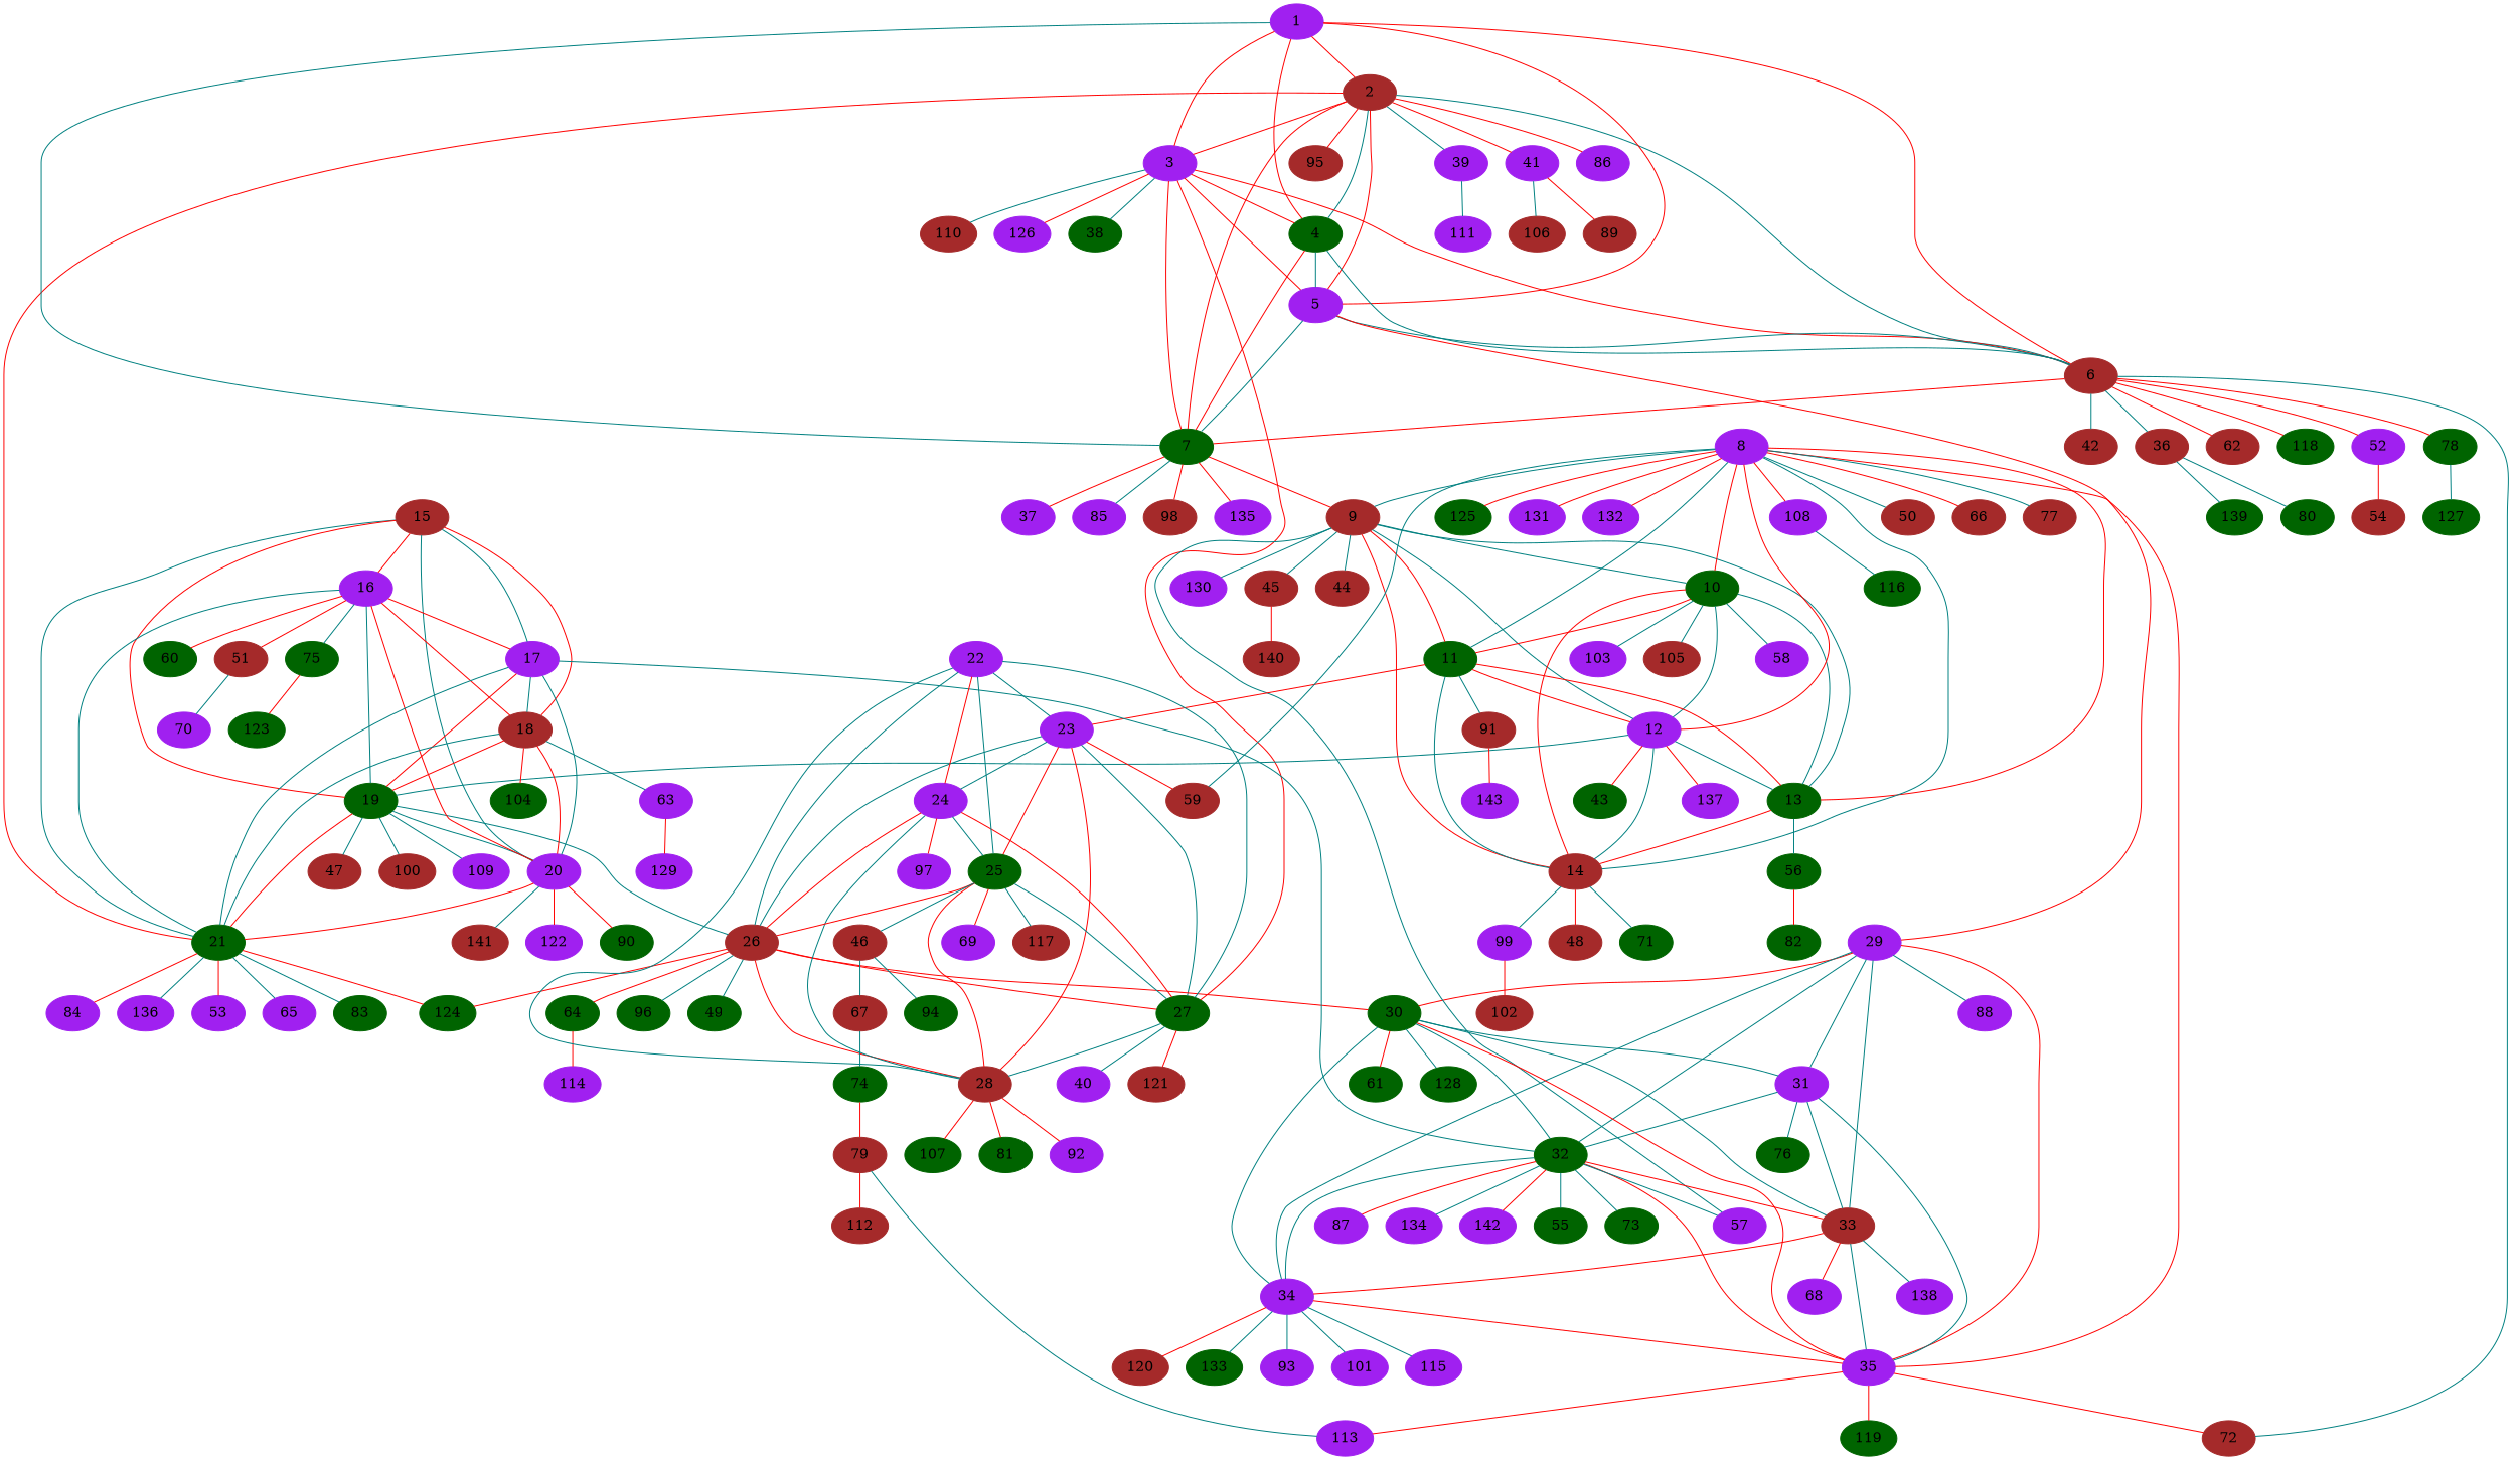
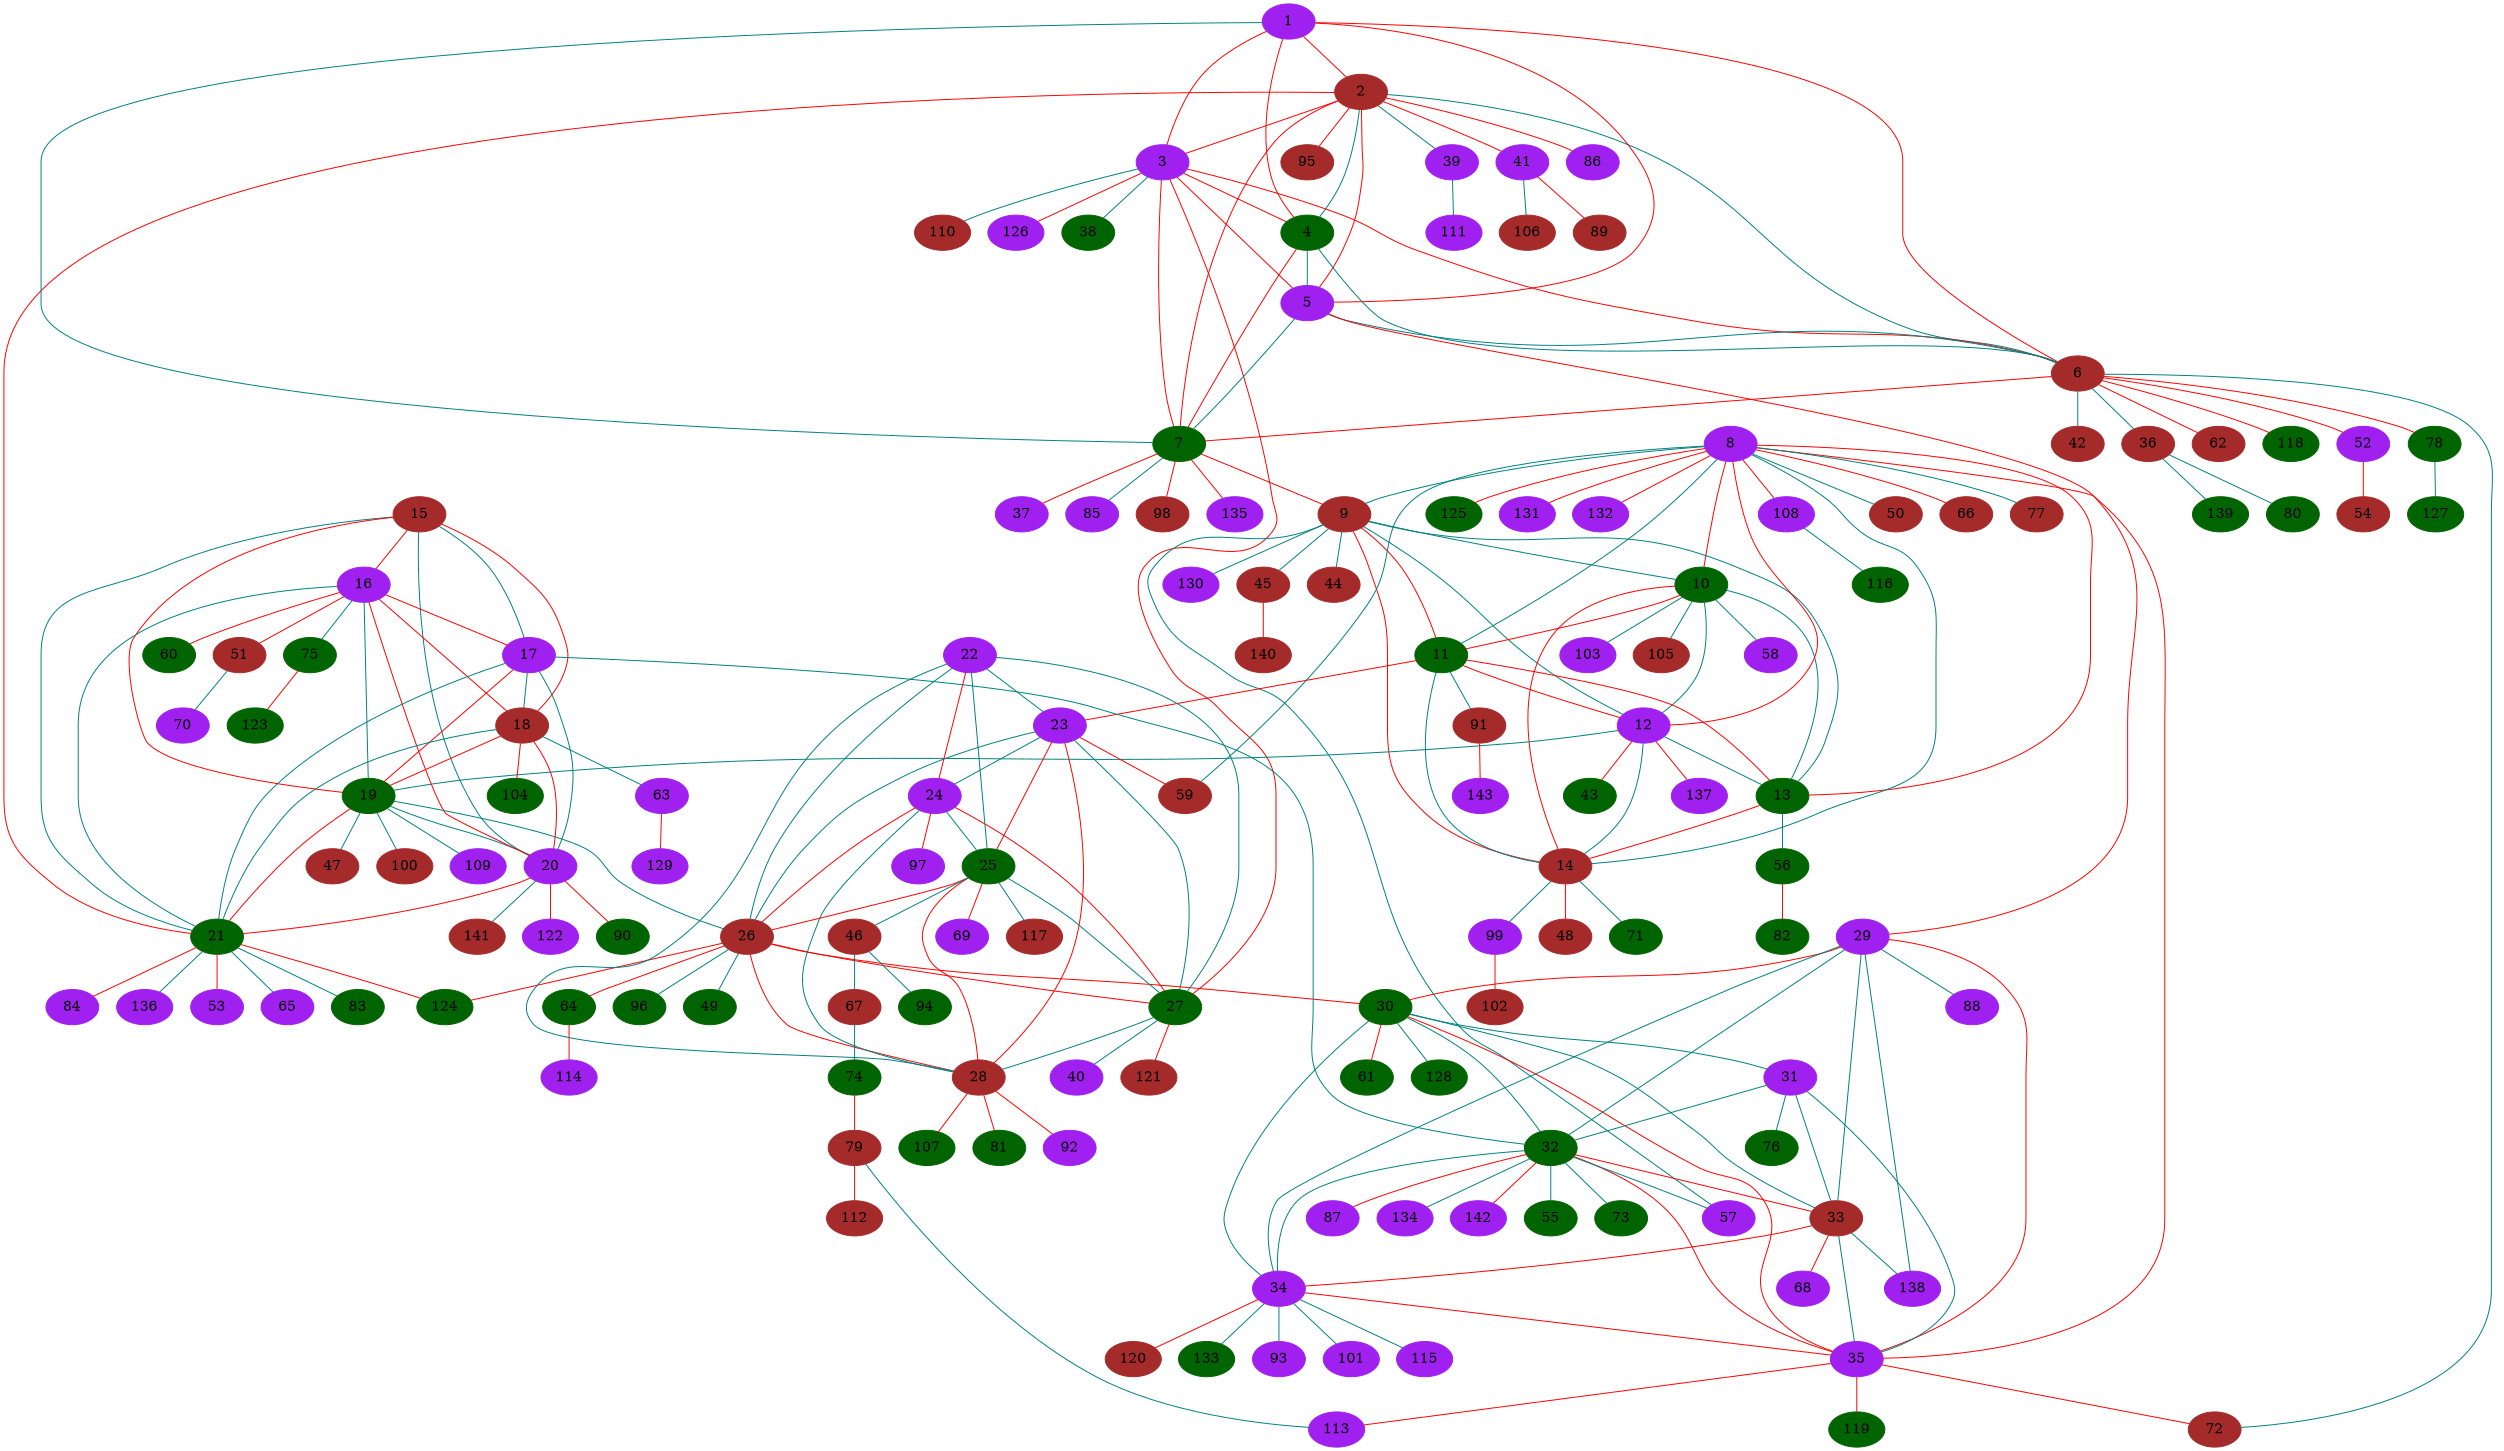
  graph {
    node [color=purple style=filled]
    edge [color=teal]
    2 [color=brown]
    1
    3
    4 [color=darkgreen]
    5
    6 [color=brown]
    7 [color=darkgreen]
    21 [color=darkgreen]
    39
    41
    86
    95 [color=brown]
    27 [color=darkgreen]
    38 [color=darkgreen]
    110 [color=brown]
    126
    29
    36 [color=brown]
    42 [color=brown]
    52
    62 [color=brown]
    72 [color=brown]
    78 [color=darkgreen]
    118 [color=darkgreen]
    9 [color=brown]
    37
    85
    98 [color=brown]
    135
    53
    65
    83 [color=darkgreen]
    84
    124 [color=darkgreen]
    136
    111
    89 [color=brown]
    106 [color=brown]
    28 [color=brown]
    40
    121 [color=brown]
    35
    32 [color=darkgreen]
    30 [color=darkgreen]
    31
    33 [color=brown]
    34
    88
    80 [color=darkgreen]
    139 [color=darkgreen]
    54 [color=brown]
    127 [color=darkgreen]
    10 [color=darkgreen]
    11 [color=darkgreen]
    12
    13 [color=darkgreen]
    14 [color=brown]
    44 [color=brown]
    45 [color=brown]
    57
    130
    8
    50 [color=brown]
    59 [color=brown]
    66 [color=brown]
    77 [color=brown]
    108
    125 [color=darkgreen]
    131
    132
    58
    103
    105 [color=brown]
    23
    91 [color=brown]
    19 [color=darkgreen]
    43 [color=darkgreen]
    137
    56 [color=darkgreen]
    48 [color=brown]
    71 [color=darkgreen]
    99
    113
    119 [color=darkgreen]
    116 [color=darkgreen]
    140 [color=brown]
    26 [color=brown]
    24
    25 [color=darkgreen]
    143
    20
    47 [color=brown]
    100 [color=brown]
    109
    82 [color=darkgreen]
    102 [color=brown]
    15 [color=brown]
    16
    17
    18 [color=brown]
    51 [color=brown]
    60 [color=darkgreen]
    75 [color=darkgreen]
    63
    104 [color=darkgreen]
    90 [color=darkgreen]
    141 [color=brown]
    122
    70
    123 [color=darkgreen]
    55 [color=darkgreen]
    73 [color=darkgreen]
    87
    134
    142
    129
    49 [color=darkgreen]
    64 [color=darkgreen]
    96 [color=darkgreen]
    22
    97
    46 [color=brown]
    69
    117 [color=brown]
    81 [color=darkgreen]
    92
    107 [color=darkgreen]
    67 [color=brown]
    94 [color=darkgreen]
    61 [color=darkgreen]
    128 [color=darkgreen]
    114
    76 [color=darkgreen]
    68
    138
    93
    101
    115
    120 [color=brown]
    133 [color=darkgreen]
    74 [color=darkgreen]
    79 [color=brown]
    112 [color=brown]
    2 -- 3 [color=red]
    2 -- 4
    2 -- 5 [color=red]
    2 -- 6
    2 -- 7 [color=red]
    2 -- 21 [color=red]
    2 -- 39
    2 -- 41 [color=red]
    2 -- 86 [color=red]
    2 -- 95 [color=red]
    1 -- 2 [color=red]
    1 -- 3 [color=red]
    1 -- 4 [color=red]
    1 -- 5 [color=red]
    1 -- 6 [color=red]
    1 -- 7
    3 -- 4 [color=red]
    3 -- 5 [color=red]
    3 -- 6 [color=red]
    3 -- 7 [color=red]
    3 -- 27 [color=red]
    3 -- 38
    3 -- 110
    3 -- 126 [color=red]
    4 -- 5
    4 -- 6
    4 -- 7 [color=red]
    5 -- 6
    5 -- 7
    5 -- 29 [color=red]
    6 -- 7 [color=red]
    6 -- 36
    6 -- 42
    6 -- 52 [color=red]
    6 -- 62 [color=red]
    6 -- 72
    6 -- 78 [color=red]
    6 -- 118 [color=red]
    7 -- 9 [color=red]
    7 -- 37 [color=red]
    7 -- 85
    7 -- 98 [color=red]
    7 -- 135 [color=red]
    21 -- 53 [color=red]
    21 -- 65
    21 -- 83
    21 -- 84 [color=red]
    21 -- 124 [color=red]
    21 -- 136
    39 -- 111
    41 -- 89 [color=red]
    41 -- 106
    27 -- 28
    27 -- 40
    27 -- 121 [color=red]
    29 -- 35 [color=red]
    29 -- 32
    29 -- 30 [color=red]
-   29 -- 31
+   29 -- 138
    29 -- 33
    29 -- 34
    29 -- 88
    36 -- 80
    36 -- 139
    52 -- 54 [color=red]
    78 -- 127
    9 -- 10
    9 -- 11 [color=red]
    9 -- 12
    9 -- 13
    9 -- 14 [color=red]
    9 -- 44
    9 -- 45
    9 -- 57
    9 -- 130
    28 -- 81 [color=red]
    28 -- 92 [color=red]
    28 -- 107 [color=red]
    35 -- 72 [color=red]
    35 -- 113 [color=red]
    35 -- 119 [color=red]
    32 -- 35 [color=red]
    32 -- 33 [color=red]
    32 -- 34
    32 -- 57
    32 -- 55
    32 -- 73
    32 -- 87 [color=red]
    32 -- 134
    32 -- 142 [color=red]
    30 -- 35 [color=red]
    30 -- 32
    30 -- 31
    30 -- 33
    30 -- 34
    30 -- 61 [color=red]
    30 -- 128
    31 -- 35
    31 -- 32
    31 -- 33
    31 -- 76
    33 -- 35
    33 -- 34 [color=red]
    33 -- 68 [color=red]
    33 -- 138
    34 -- 35 [color=red]
    34 -- 93
    34 -- 101
    34 -- 115
    34 -- 120 [color=red]
    34 -- 133
    10 -- 11 [color=red]
    10 -- 12
    10 -- 13
    10 -- 14 [color=red]
    10 -- 58
    10 -- 103
    10 -- 105
    11 -- 12 [color=red]
    11 -- 13 [color=red]
    11 -- 14
    11 -- 23 [color=red]
    11 -- 91
    12 -- 13
    12 -- 14
    12 -- 19
    12 -- 43 [color=red]
    12 -- 137 [color=red]
    13 -- 14 [color=red]
    13 -- 56
    14 -- 48 [color=red]
    14 -- 71
    14 -- 99
    45 -- 140 [color=red]
    8 -- 9
    8 -- 35 [color=red]
    8 -- 10 [color=red]
    8 -- 11
    8 -- 12 [color=red]
    8 -- 13 [color=red]
    8 -- 14
    8 -- 50
    8 -- 59
    8 -- 66 [color=red]
    8 -- 77
    8 -- 108 [color=red]
    8 -- 125 [color=red]
    8 -- 131 [color=red]
    8 -- 132 [color=red]
    108 -- 116
    23 -- 27
    23 -- 28 [color=red]
    23 -- 59 [color=red]
    23 -- 26
    23 -- 24
    23 -- 25 [color=red]
    91 -- 143 [color=red]
    19 -- 21 [color=red]
    19 -- 26
    19 -- 20
    19 -- 47
    19 -- 100
    19 -- 109
    56 -- 82 [color=red]
    99 -- 102 [color=red]
    26 -- 27 [color=red]
    26 -- 124 [color=red]
    26 -- 28 [color=red]
    26 -- 30 [color=red]
    26 -- 49
    26 -- 64 [color=red]
    26 -- 96
    24 -- 27 [color=red]
    24 -- 28
    24 -- 26 [color=red]
    24 -- 25
    24 -- 97 [color=red]
    25 -- 27
    25 -- 28 [color=red]
    25 -- 26 [color=red]
    25 -- 46
    25 -- 69 [color=red]
    25 -- 117
    20 -- 21 [color=red]
    20 -- 90 [color=red]
    20 -- 141
    20 -- 122 [color=red]
    15 -- 21
    15 -- 19 [color=red]
    15 -- 20
    15 -- 16 [color=red]
    15 -- 17
    15 -- 18 [color=red]
    16 -- 21
    16 -- 19
    16 -- 20 [color=red]
    16 -- 17 [color=red]
    16 -- 18 [color=red]
    16 -- 51 [color=red]
    16 -- 60 [color=red]
    16 -- 75
    17 -- 21
    17 -- 32
    17 -- 19 [color=red]
    17 -- 20
    17 -- 18
    18 -- 21
    18 -- 19 [color=red]
    18 -- 20 [color=red]
    18 -- 63
    18 -- 104 [color=red]
    51 -- 70
    75 -- 123 [color=red]
    63 -- 129 [color=red]
    64 -- 114 [color=red]
    22 -- 27
    22 -- 28
    22 -- 23
    22 -- 26
    22 -- 24 [color=red]
    22 -- 25
    46 -- 67
    46 -- 94
    67 -- 74
    74 -- 79 [color=red]
    79 -- 113
    79 -- 112 [color=red]
  }
